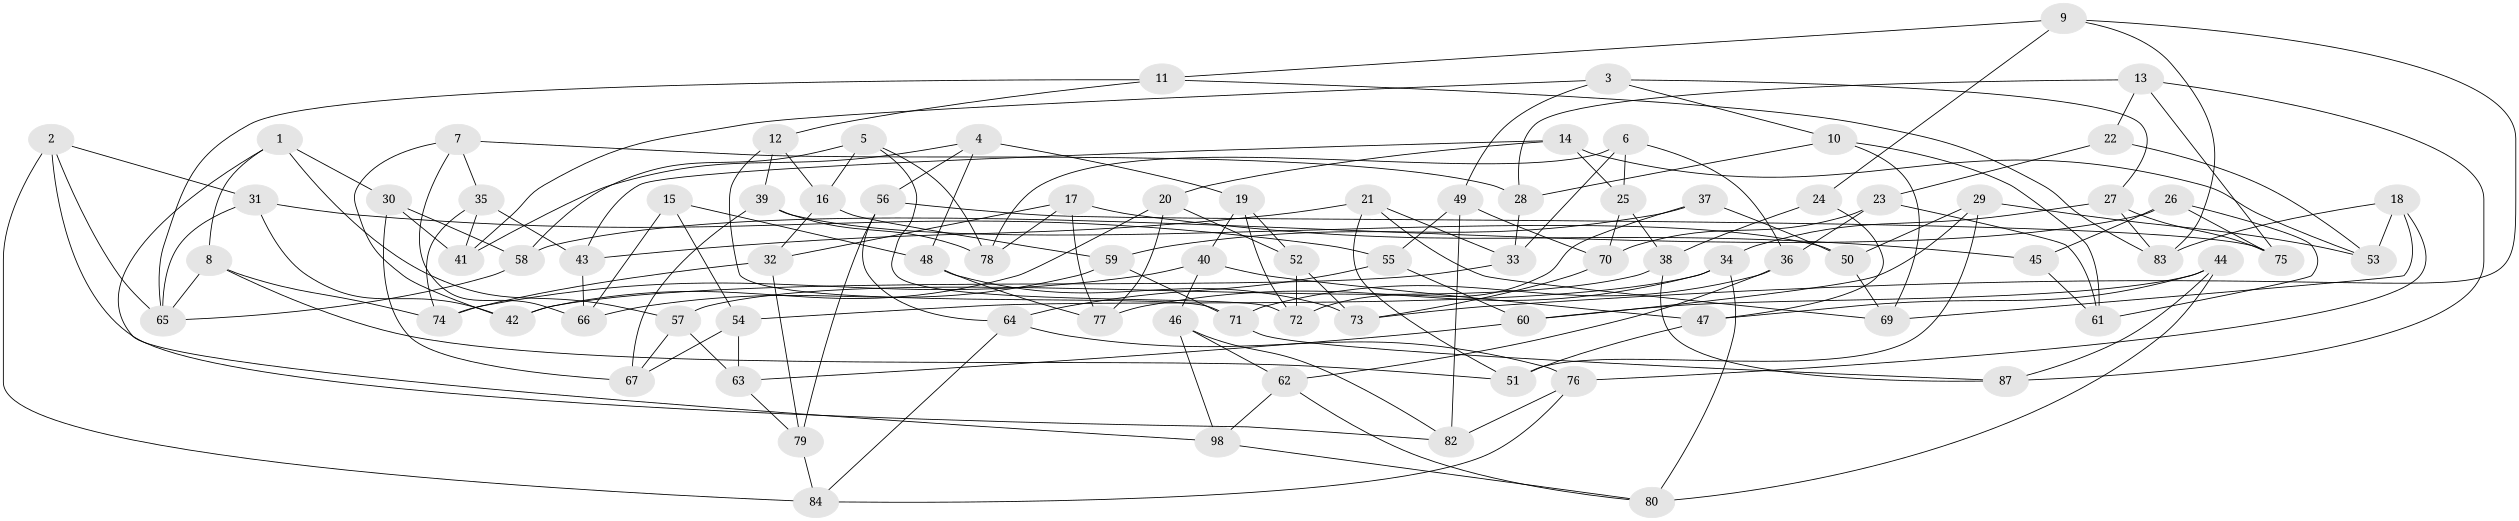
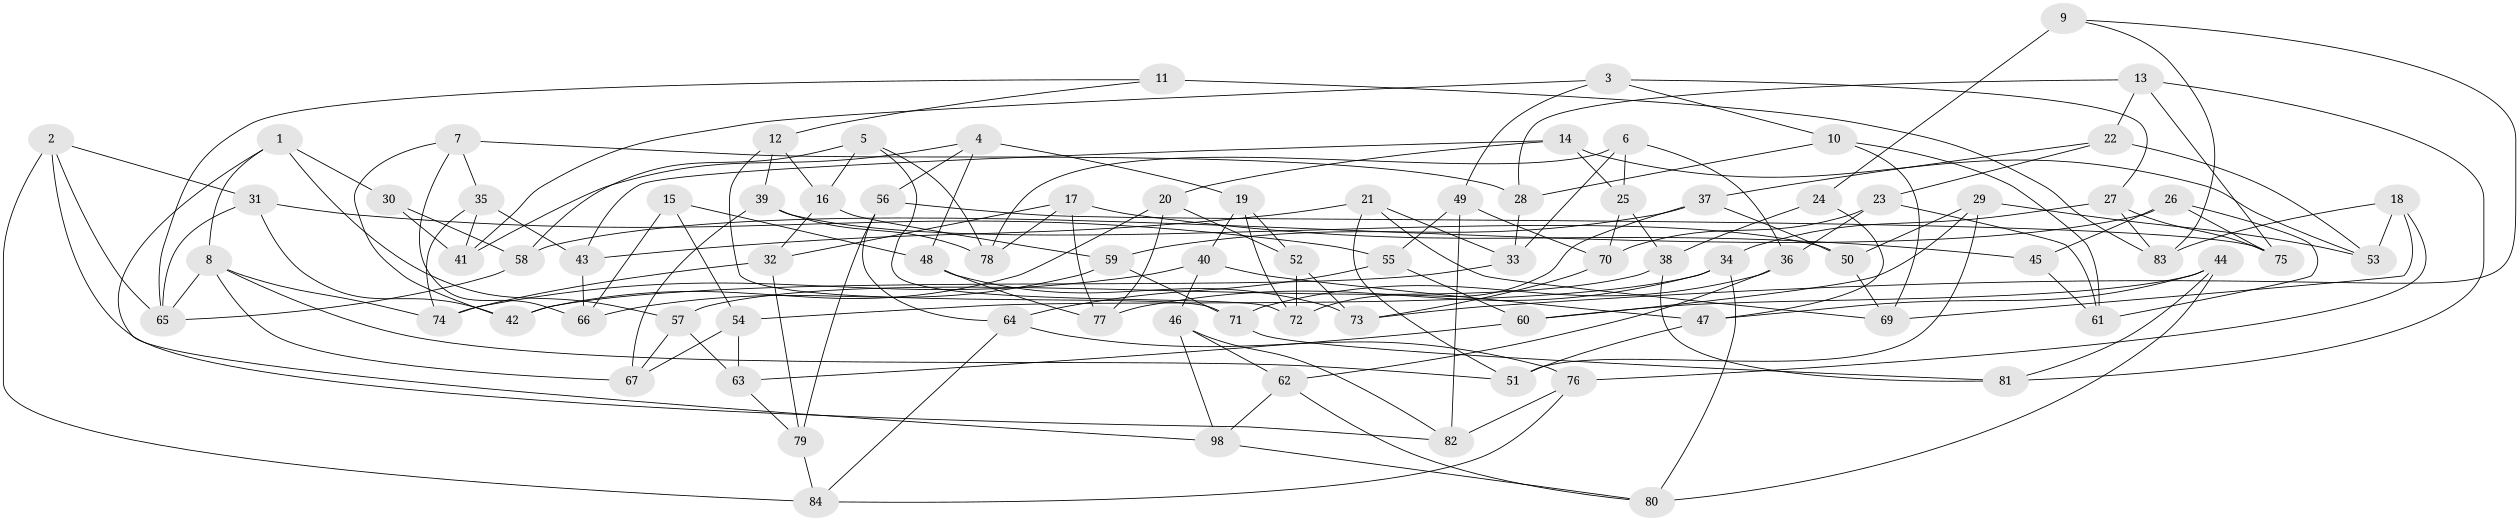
  graph {
    fontname="Noto Serif"
    node [color=gray90 fontname="Noto Serif" style=filled]
    edge [fontname="Noto Serif"]
    1
    8
    30
    57
    n5 [label=98]
    65
    51
    74
    41
    58
    67
    63
    80
    2
    31
    82
    84
    42
    55
    3
    10
    27
    49
    28
    61
    69
    83
    75
    34
    70
    4
    19
    48
    56
    72
    40
    52
    73
    77
    79
    64
    5
    16
    78
    32
    59
    6
    25
    33
    36
    38
    71
    62
    7
    35
    66
    43
    9
    11
    24
    12
    47
    39
    50
-   81 [label=87]
+   81
    13
    22
    53
    23
    37
    14
    20
    15
    54
    17
    45
    18
    76
    46
    21
    26
    29
    60
    44
    1 -- 8
    1 -- 30
    1 -- 57
    1 -- n5
    8 -- 65
    8 -- 51
    8 -- 74
    30 -- 41
    30 -- 58
-   30 -- 67
+   8 -- 67
    57 -- 67
    57 -- 63
    n5 -- 80
    58 -- 65
    63 -- 79
    2 -- 65
    2 -- 31
    2 -- 82
    2 -- 84
    31 -- 65
    31 -- 42
    31 -- 55
    55 -- 64
    55 -- 60
    3 -- 41
    3 -- 10
    3 -- 27
    3 -- 49
    10 -- 28
    10 -- 61
    10 -- 69
    27 -- 83
    27 -- 75
    27 -- 34
    49 -- 82
    49 -- 55
    49 -- 70
    28 -- 33
    34 -- 80
    34 -- 77
    34 -- 54
    70 -- 73
    4 -- 41
    4 -- 19
    4 -- 48
    4 -- 56
    19 -- 72
    19 -- 40
    19 -- 52
    48 -- 73
    48 -- 77
    56 -- 75
    56 -- 79
    56 -- 64
    40 -- 74
    40 -- 47
    40 -- 46
    52 -- 72
    52 -- 73
    79 -- 84
    64 -- 84
    64 -- 76
    5 -- 58
    5 -- 72
    5 -- 16
    5 -- 78
    16 -- 32
    16 -- 59
    32 -- 74
    32 -- 79
    59 -- 71
    59 -- 66
    6 -- 78
    6 -- 25
    6 -- 33
    6 -- 36
    25 -- 70
    25 -- 38
    33 -- 42
    36 -- 71
    36 -- 62
    38 -- 57
    38 -- 81
    71 -- 81
    62 -- n5
    62 -- 80
    7 -- 42
    7 -- 28
    7 -- 35
    7 -- 66
    35 -- 74
    35 -- 41
    35 -- 43
    43 -- 66
    9 -- 83
    9 -- 73
-   9 -- 11
    9 -- 24
    11 -- 65
    11 -- 83
    11 -- 12
    24 -- 38
    24 -- 47
    12 -- 16
    12 -- 71
    12 -- 39
    47 -- 51
    39 -- 67
    39 -- 78
    39 -- 50
    50 -- 69
    13 -- 28
    13 -- 75
    13 -- 81
    13 -- 22
    22 -- 53
    22 -- 23
+   22 -- 37
    23 -- 61
    23 -- 70
    23 -- 36
    37 -- 72
    37 -- 59
    37 -- 50
    14 -- 25
    14 -- 43
    14 -- 53
    14 -- 20
    20 -- 42
    20 -- 52
    20 -- 77
    15 -- 48
    15 -- 66
    15 -- 54
    54 -- 67
    54 -- 63
    17 -- 77
    17 -- 78
    17 -- 32
    17 -- 45
    45 -- 61
    18 -- 69
    18 -- 83
    18 -- 53
    18 -- 76
    76 -- 82
    76 -- 84
    46 -- n5
    46 -- 82
    46 -- 62
    21 -- 51
    21 -- 69
    21 -- 33
    21 -- 43
    26 -- 58
    26 -- 61
    26 -- 75
    26 -- 45
    29 -- 51
    29 -- 50
    29 -- 53
    29 -- 60
    60 -- 63
    44 -- 80
    44 -- 47
    44 -- 81
    44 -- 60
  }
